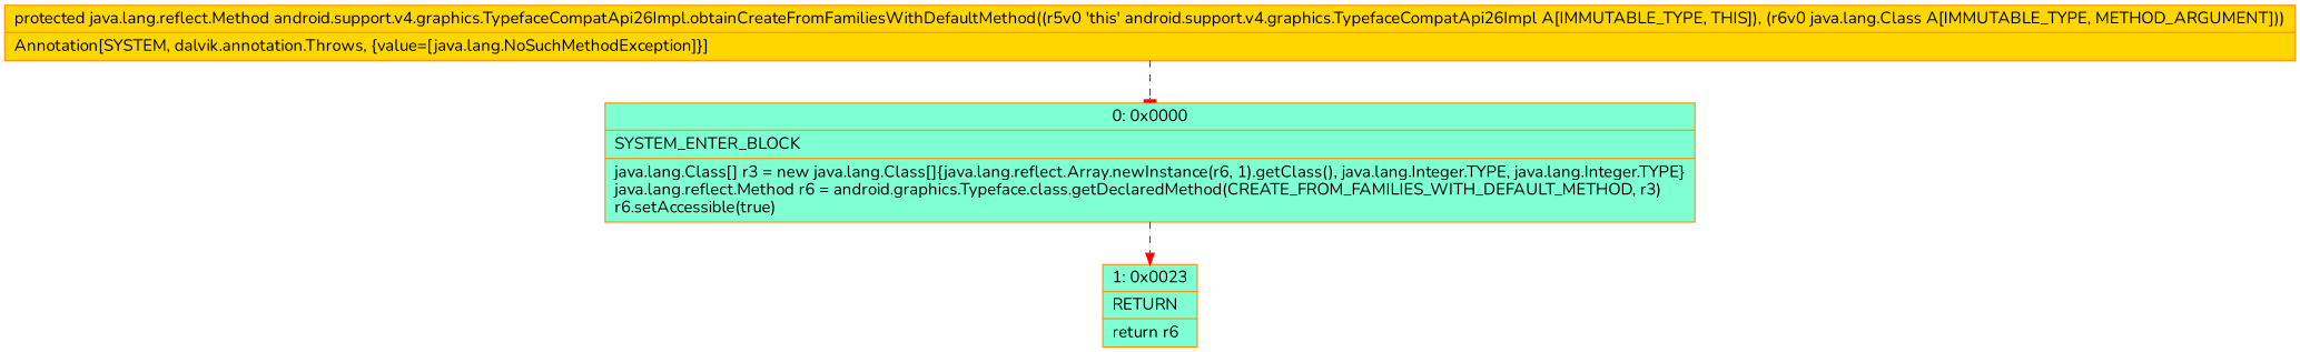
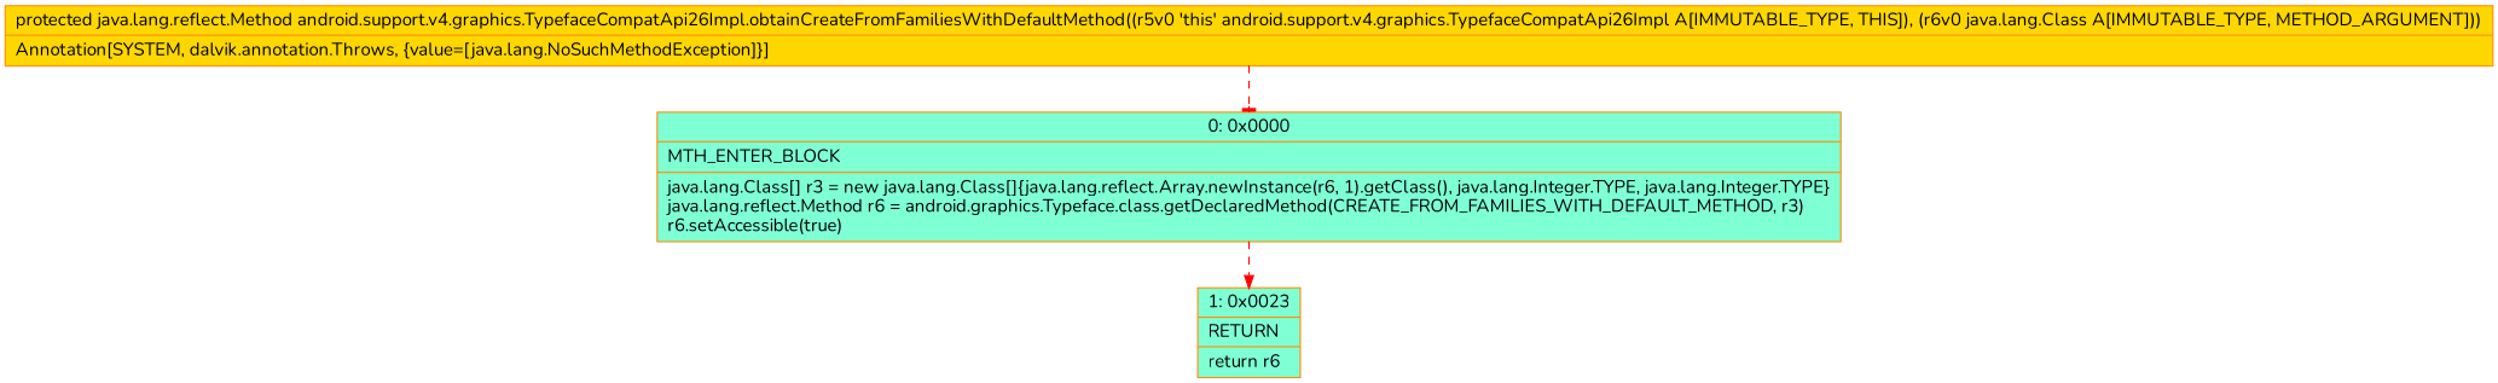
  digraph {
    fontname=Nunito
    node [shape=record style=filled fillcolor=aquamarine color=darkorange fontname=Nunito]
    edge [color=red style=dashed fontname=Nunito]
-   n1 [label="{0\:\ 0x0000|SYSTEM_ENTER_BLOCK\l|java.lang.Class[] r3 = new java.lang.Class[]\{java.lang.reflect.Array.newInstance(r6, 1).getClass(), java.lang.Integer.TYPE, java.lang.Integer.TYPE\}\ljava.lang.reflect.Method r6 = android.graphics.Typeface.class.getDeclaredMethod(CREATE_FROM_FAMILIES_WITH_DEFAULT_METHOD, r3)\lr6.setAccessible(true)\l}"]
+   n1 [label="{0\:\ 0x0000|MTH_ENTER_BLOCK\l|java.lang.Class[] r3 = new java.lang.Class[]\{java.lang.reflect.Array.newInstance(r6, 1).getClass(), java.lang.Integer.TYPE, java.lang.Integer.TYPE\}\ljava.lang.reflect.Method r6 = android.graphics.Typeface.class.getDeclaredMethod(CREATE_FROM_FAMILIES_WITH_DEFAULT_METHOD, r3)\lr6.setAccessible(true)\l}"]
    n2 [label="{1\:\ 0x0023|RETURN\l|return r6\l}"]
    n3 [label="{protected java.lang.reflect.Method android.support.v4.graphics.TypefaceCompatApi26Impl.obtainCreateFromFamiliesWithDefaultMethod((r5v0 'this' android.support.v4.graphics.TypefaceCompatApi26Impl A[IMMUTABLE_TYPE, THIS]), (r6v0 java.lang.Class A[IMMUTABLE_TYPE, METHOD_ARGUMENT]))  | Annotation[SYSTEM, dalvik.annotation.Throws, \{value=[java.lang.NoSuchMethodException]\}]\l}" fillcolor=gold]
    n1 -> n2 [arrowhead=normal]
    n3 -> n1 [arrowhead=tee]
  }
